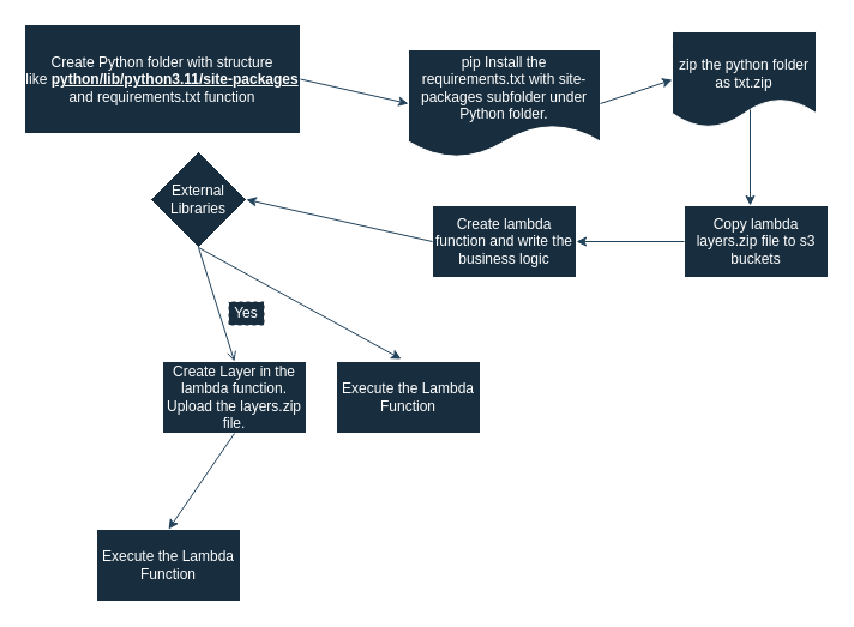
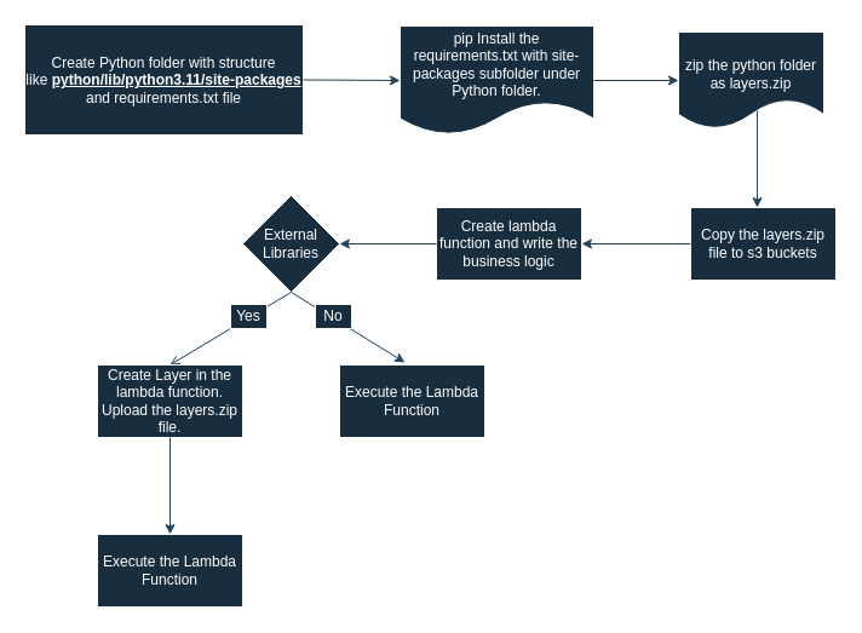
  <mxCell id="0" />
  <mxCell id="1" parent="0" />
- <mxCell id="2" value="Create Python folder with structure like&amp;nbsp;&lt;b&gt;&lt;u&gt;python/lib/python3.11/site-packages&lt;/u&gt;&lt;/b&gt; and requirements.txt function" style="rounded=0;whiteSpace=wrap;html=1;labelBackgroundColor=none;fillColor=#182E3E;strokeColor=#FFFFFF;fontColor=#FFFFFF;" parent="1" vertex="1"><mxGeometry x="20" y="20" width="230" height="91" as="geometry" /></mxCell>
- <mxCell id="3" value="pip Install the requirements.txt with site-packages subfolder under Python folder." style="shape=document;whiteSpace=wrap;html=1;boundedLbl=1;labelBackgroundColor=none;fillColor=#182E3E;strokeColor=#FFFFFF;fontColor=#FFFFFF;" parent="1" vertex="1"><mxGeometry x="340" y="41" width="160" height="90" as="geometry" /></mxCell>
+ <mxCell id="2" value="Create Python folder with structure like&amp;nbsp;&lt;b&gt;&lt;u&gt;python/lib/python3.11/site-packages&lt;/u&gt;&lt;/b&gt; and requirements.txt file" style="rounded=0;whiteSpace=wrap;html=1;labelBackgroundColor=none;fillColor=#182E3E;strokeColor=#FFFFFF;fontColor=#FFFFFF;" parent="1" vertex="1"><mxGeometry x="20" y="20" width="230" height="91" as="geometry" /></mxCell>
+ <mxCell id="3" value="pip Install the requirements.txt with site-packages subfolder under Python folder." style="shape=document;whiteSpace=wrap;html=1;boundedLbl=1;labelBackgroundColor=none;fillColor=#182E3E;strokeColor=#FFFFFF;fontColor=#FFFFFF;" parent="1" vertex="1"><mxGeometry x="330" y="21" width="160" height="90" as="geometry" /></mxCell>
  <mxCell id="4" value="" style="endArrow=classic;html=1;rounded=0;exitX=1;exitY=0.5;exitDx=0;exitDy=0;entryX=0;entryY=0.5;entryDx=0;entryDy=0;labelBackgroundColor=none;fontColor=default;strokeColor=#23445D;" parent="1" source="2" target="3" edge="1"><mxGeometry width="50" height="50" relative="1" as="geometry"><mxPoint x="280" y="161" as="sourcePoint" /><mxPoint x="330" y="111" as="targetPoint" /></mxGeometry></mxCell>
  <mxCell id="5" value="" style="endArrow=classic;html=1;rounded=0;exitX=1;exitY=0.5;exitDx=0;exitDy=0;labelBackgroundColor=none;fontColor=default;strokeColor=#23445D;" parent="1" source="3" edge="1"><mxGeometry width="50" height="50" relative="1" as="geometry"><mxPoint x="480" y="161" as="sourcePoint" /><mxPoint x="560" y="66" as="targetPoint" /></mxGeometry></mxCell>
- <mxCell id="6" value="&lt;div&gt;&lt;br&gt;&lt;/div&gt;&lt;div&gt;zip the python folder as txt.zip&lt;/div&gt;" style="shape=document;whiteSpace=wrap;html=1;boundedLbl=1;labelBackgroundColor=none;fillColor=#182E3E;strokeColor=#FFFFFF;fontColor=#FFFFFF;" parent="1" vertex="1"><mxGeometry x="560" y="26" width="120" height="80" as="geometry" /></mxCell>
+ <mxCell id="6" value="&lt;div&gt;&lt;br&gt;&lt;/div&gt;&lt;div&gt;zip the python folder as layers.zip&lt;/div&gt;" style="shape=document;whiteSpace=wrap;html=1;boundedLbl=1;labelBackgroundColor=none;fillColor=#182E3E;strokeColor=#FFFFFF;fontColor=#FFFFFF;" parent="1" vertex="1"><mxGeometry x="560" y="26" width="120" height="80" as="geometry" /></mxCell>
  <mxCell id="7" value="" style="endArrow=classic;html=1;rounded=0;labelBackgroundColor=none;fontColor=default;strokeColor=#23445D;" parent="1" edge="1"><mxGeometry width="50" height="50" relative="1" as="geometry"><mxPoint x="625" y="91" as="sourcePoint" /><mxPoint x="625" y="171" as="targetPoint" /></mxGeometry></mxCell>
- <mxCell id="8" value="Copy lambda layers.zip file to s3 buckets" style="rounded=0;whiteSpace=wrap;html=1;labelBackgroundColor=none;fillColor=#182E3E;strokeColor=#FFFFFF;fontColor=#FFFFFF;" parent="1" vertex="1"><mxGeometry x="570" y="171" width="120" height="60" as="geometry" /></mxCell>
+ <mxCell id="8" value="Copy the layers.zip file to s3 buckets" style="rounded=0;whiteSpace=wrap;html=1;labelBackgroundColor=none;fillColor=#182E3E;strokeColor=#FFFFFF;fontColor=#FFFFFF;" parent="1" vertex="1"><mxGeometry x="570" y="171" width="120" height="60" as="geometry" /></mxCell>
  <mxCell id="9" value="" style="endArrow=classic;html=1;rounded=0;exitX=0;exitY=0.5;exitDx=0;exitDy=0;entryX=1;entryY=0.5;entryDx=0;entryDy=0;labelBackgroundColor=none;fontColor=default;strokeColor=#23445D;" parent="1" source="8" target="10" edge="1"><mxGeometry width="50" height="50" relative="1" as="geometry"><mxPoint x="370" y="201" as="sourcePoint" /><mxPoint x="480" y="201" as="targetPoint" /></mxGeometry></mxCell>
  <mxCell id="10" value="Create lambda function and write the business logic" style="rounded=0;whiteSpace=wrap;html=1;labelBackgroundColor=none;fillColor=#182E3E;strokeColor=#FFFFFF;fontColor=#FFFFFF;" parent="1" vertex="1"><mxGeometry x="360" y="171" width="120" height="60" as="geometry" /></mxCell>
  <mxCell id="11" value="" style="endArrow=classic;html=1;rounded=0;exitX=0;exitY=0.5;exitDx=0;exitDy=0;entryX=1;entryY=0.5;entryDx=0;entryDy=0;labelBackgroundColor=none;fontColor=default;strokeColor=#23445D;" parent="1" source="10" target="12" edge="1"><mxGeometry width="50" height="50" relative="1" as="geometry"><mxPoint x="370" y="201" as="sourcePoint" /><mxPoint x="270" y="201" as="targetPoint" /></mxGeometry></mxCell>
- <mxCell id="12" value="External Libraries" style="rhombus;whiteSpace=wrap;html=1;labelBackgroundColor=none;fillColor=#182E3E;strokeColor=#FFFFFF;fontColor=#FFFFFF;" parent="1" vertex="1"><mxGeometry x="125" y="126" width="80" height="80" as="geometry" /></mxCell>
+ <mxCell id="12" value="External Libraries" style="rhombus;whiteSpace=wrap;html=1;labelBackgroundColor=none;fillColor=#182E3E;strokeColor=#FFFFFF;fontColor=#FFFFFF;" parent="1" vertex="1"><mxGeometry x="200" y="161" width="80" height="80" as="geometry" /></mxCell>
  <mxCell id="13" value="" style="endArrow=open;html=1;rounded=0;exitX=0.5;exitY=1;exitDx=0;exitDy=0;entryX=0.5;entryY=0;entryDx=0;entryDy=0;labelBackgroundColor=none;fontColor=default;strokeColor=#23445D;" parent="1" source="12" target="15" edge="1"><mxGeometry width="50" height="50" relative="1" as="geometry"><mxPoint x="370" y="401" as="sourcePoint" /><mxPoint x="160" y="291" as="targetPoint" /></mxGeometry></mxCell>
- <mxCell id="14" value="Yes" style="rounded=0;whiteSpace=wrap;html=1;labelBackgroundColor=none;fillColor=#182E3E;strokeColor=#FFFFFF;fontColor=#FFFFFF;dashed=1;" parent="1" vertex="1"><mxGeometry x="190" y="251" width="30" height="20" as="geometry" /></mxCell>
- <mxCell id="15" value="Create Layer in the lambda function.&lt;div&gt;Upload the layers.zip file.&lt;/div&gt;" style="rounded=0;whiteSpace=wrap;html=1;labelBackgroundColor=none;fillColor=#182E3E;strokeColor=#FFFFFF;fontColor=#FFFFFF;" parent="1" vertex="1"><mxGeometry x="135" y="301" width="120" height="60" as="geometry" /></mxCell>
+ <mxCell id="14" value="Yes" style="rounded=0;whiteSpace=wrap;html=1;labelBackgroundColor=none;fillColor=#182E3E;strokeColor=#FFFFFF;fontColor=#FFFFFF;" parent="1" vertex="1"><mxGeometry x="190" y="251" width="30" height="20" as="geometry" /></mxCell>
+ <mxCell id="15" value="Create Layer in the lambda function.&lt;div&gt;Upload the layers.zip file.&lt;/div&gt;" style="rounded=0;whiteSpace=wrap;html=1;labelBackgroundColor=none;fillColor=#182E3E;strokeColor=#FFFFFF;fontColor=#FFFFFF;" parent="1" vertex="1"><mxGeometry x="80" y="301" width="120" height="60" as="geometry" /></mxCell>
  <mxCell id="16" value="" style="endArrow=classic;html=1;rounded=0;exitX=0.5;exitY=1;exitDx=0;exitDy=0;entryX=0.5;entryY=0;entryDx=0;entryDy=0;labelBackgroundColor=none;fontColor=default;strokeColor=#23445D;" parent="1" source="15" target="17" edge="1"><mxGeometry width="50" height="50" relative="1" as="geometry"><mxPoint x="370" y="401" as="sourcePoint" /><mxPoint x="140" y="421" as="targetPoint" /></mxGeometry></mxCell>
  <mxCell id="17" value="Execute the Lambda Function" style="rounded=0;whiteSpace=wrap;html=1;labelBackgroundColor=none;fillColor=#182E3E;strokeColor=#FFFFFF;fontColor=#FFFFFF;" parent="1" vertex="1"><mxGeometry x="80" y="441" width="120" height="60" as="geometry" /></mxCell>
  <mxCell id="18" value="" style="endArrow=classic;html=1;rounded=0;exitX=0.5;exitY=1;exitDx=0;exitDy=0;entryX=0.45;entryY=-0.033;entryDx=0;entryDy=0;entryPerimeter=0;labelBackgroundColor=none;fontColor=default;strokeColor=#23445D;" parent="1" source="12" target="20" edge="1"><mxGeometry width="50" height="50" relative="1" as="geometry"><mxPoint x="370" y="401" as="sourcePoint" /><mxPoint x="330" y="301" as="targetPoint" /></mxGeometry></mxCell>
+ <mxCell id="19" value="No" style="rounded=0;whiteSpace=wrap;html=1;labelBackgroundColor=none;fillColor=#182E3E;strokeColor=#FFFFFF;fontColor=#FFFFFF;" parent="1" vertex="1"><mxGeometry x="260" y="251" width="30" height="20" as="geometry" /></mxCell>
  <mxCell id="20" value="Execute the Lambda Function" style="rounded=0;whiteSpace=wrap;html=1;labelBackgroundColor=none;fillColor=#182E3E;strokeColor=#FFFFFF;fontColor=#FFFFFF;" parent="1" vertex="1"><mxGeometry x="280" y="301" width="120" height="60" as="geometry" /></mxCell>
